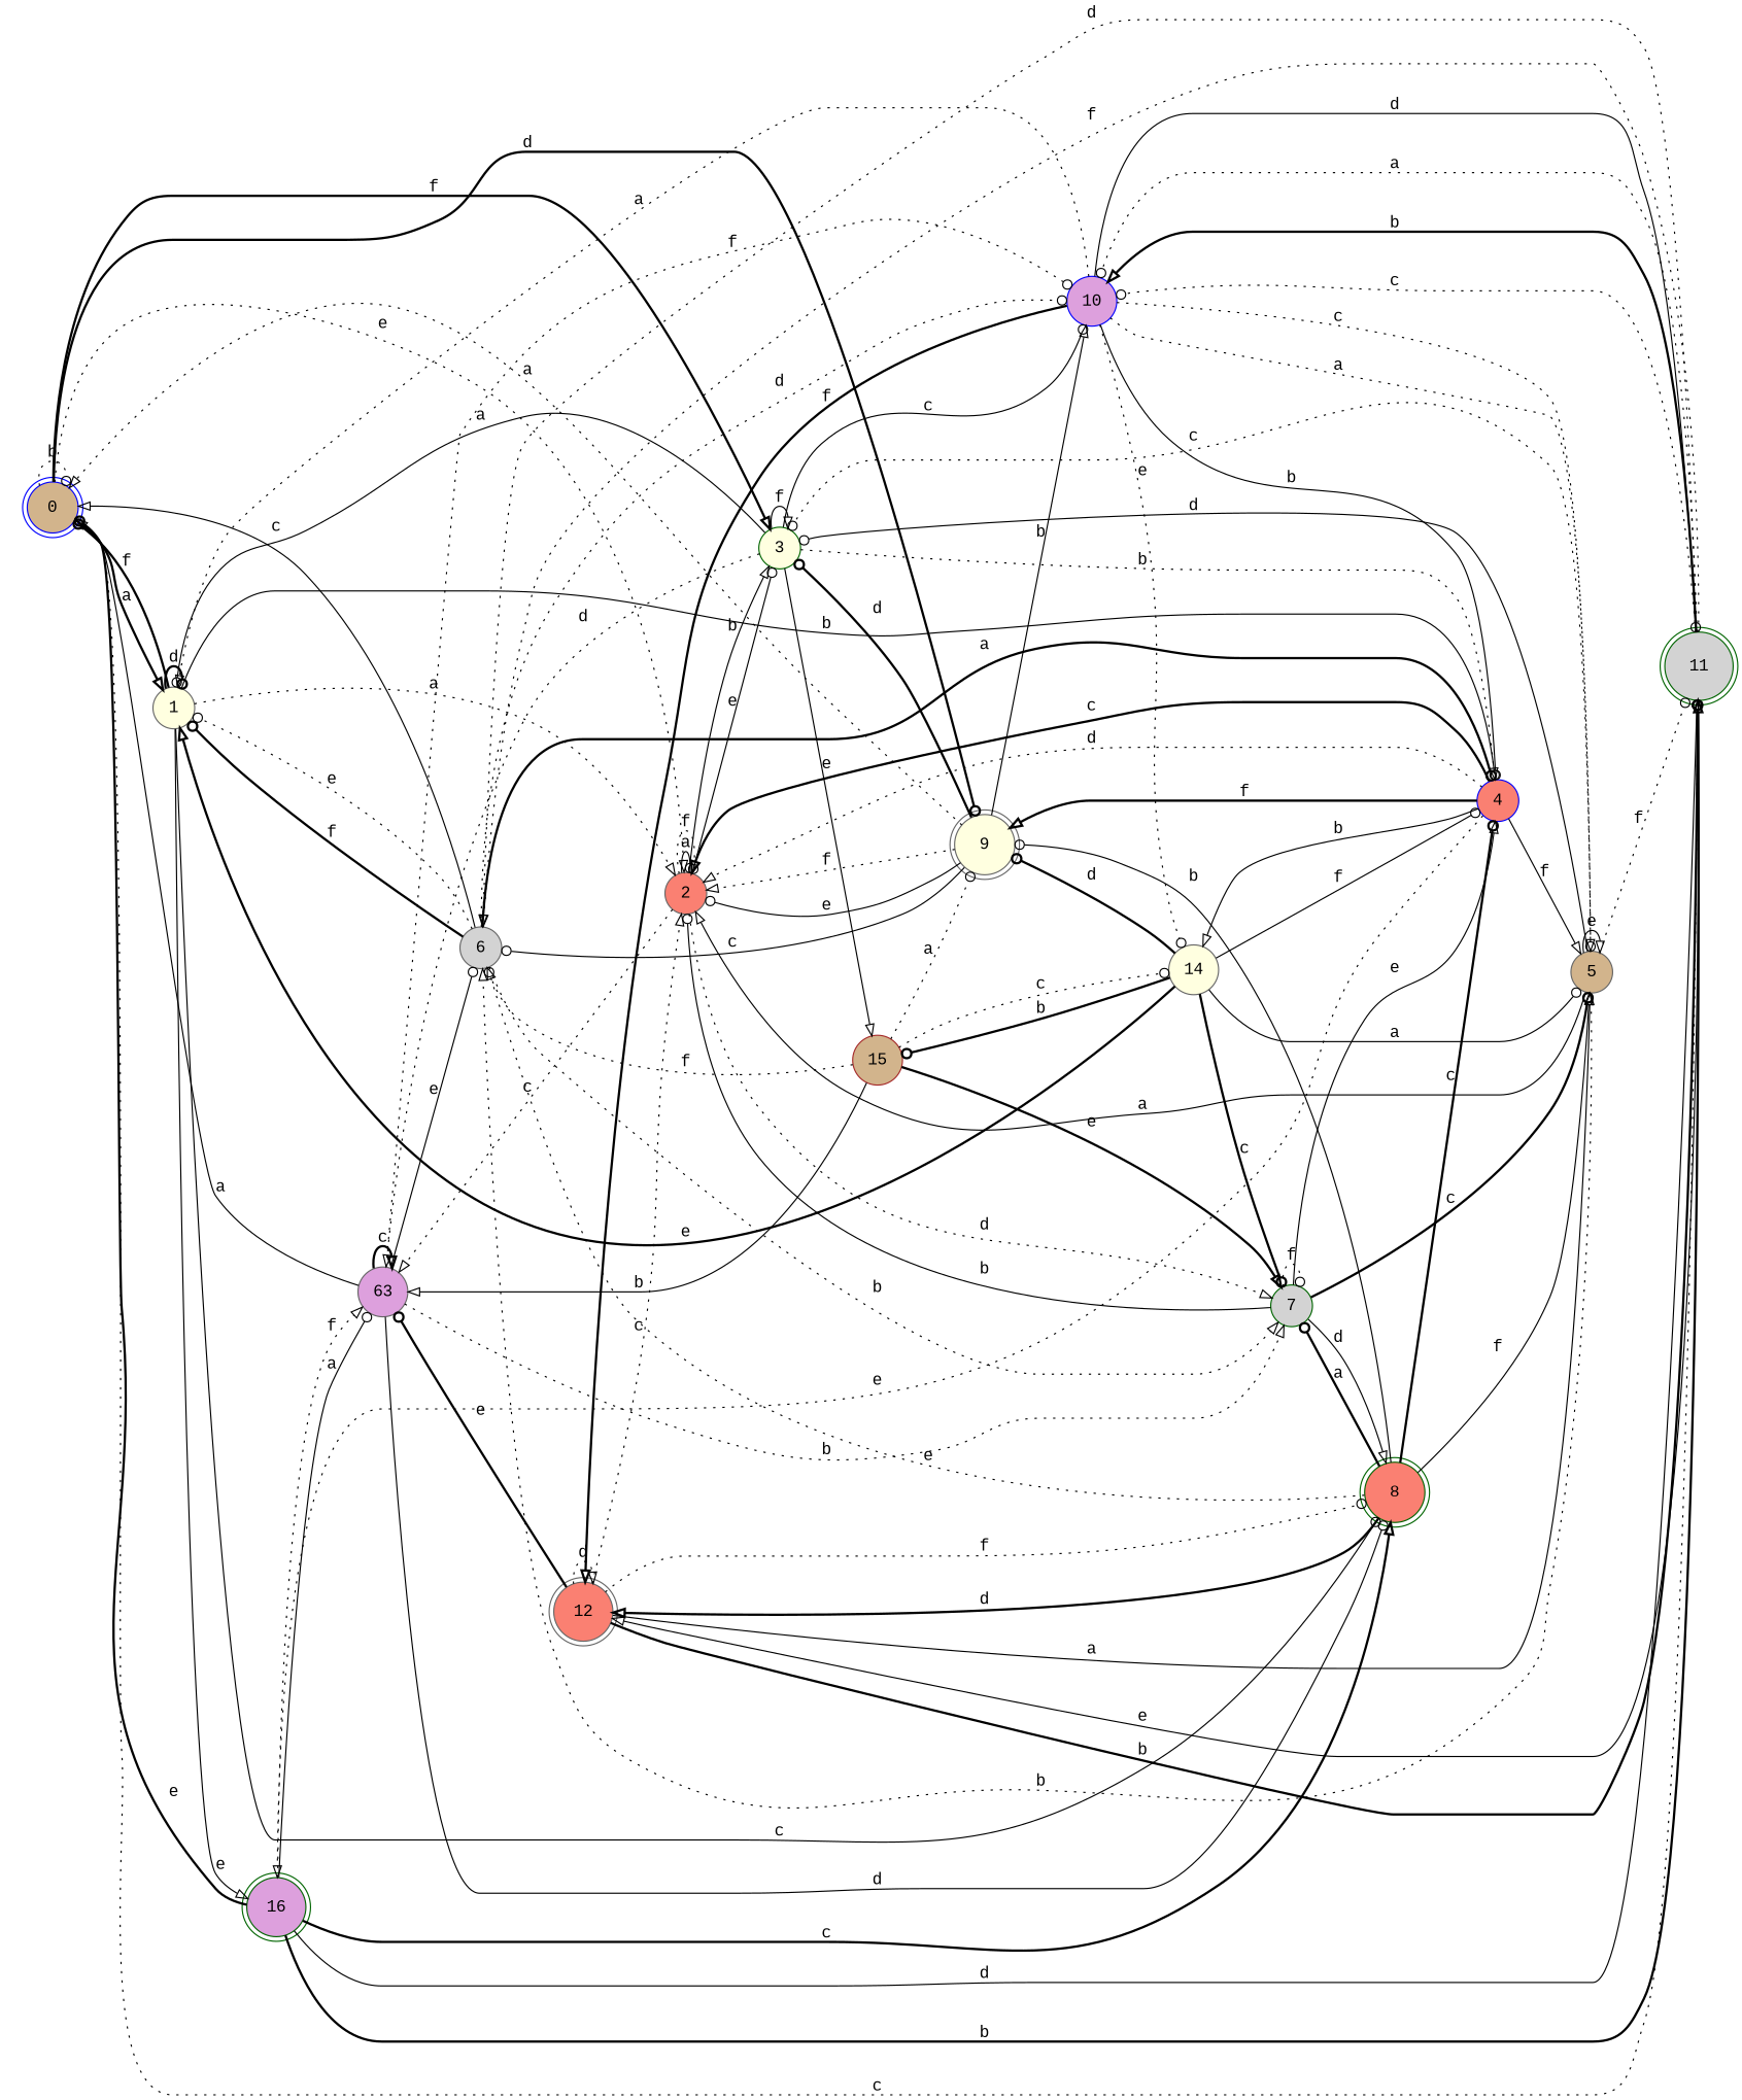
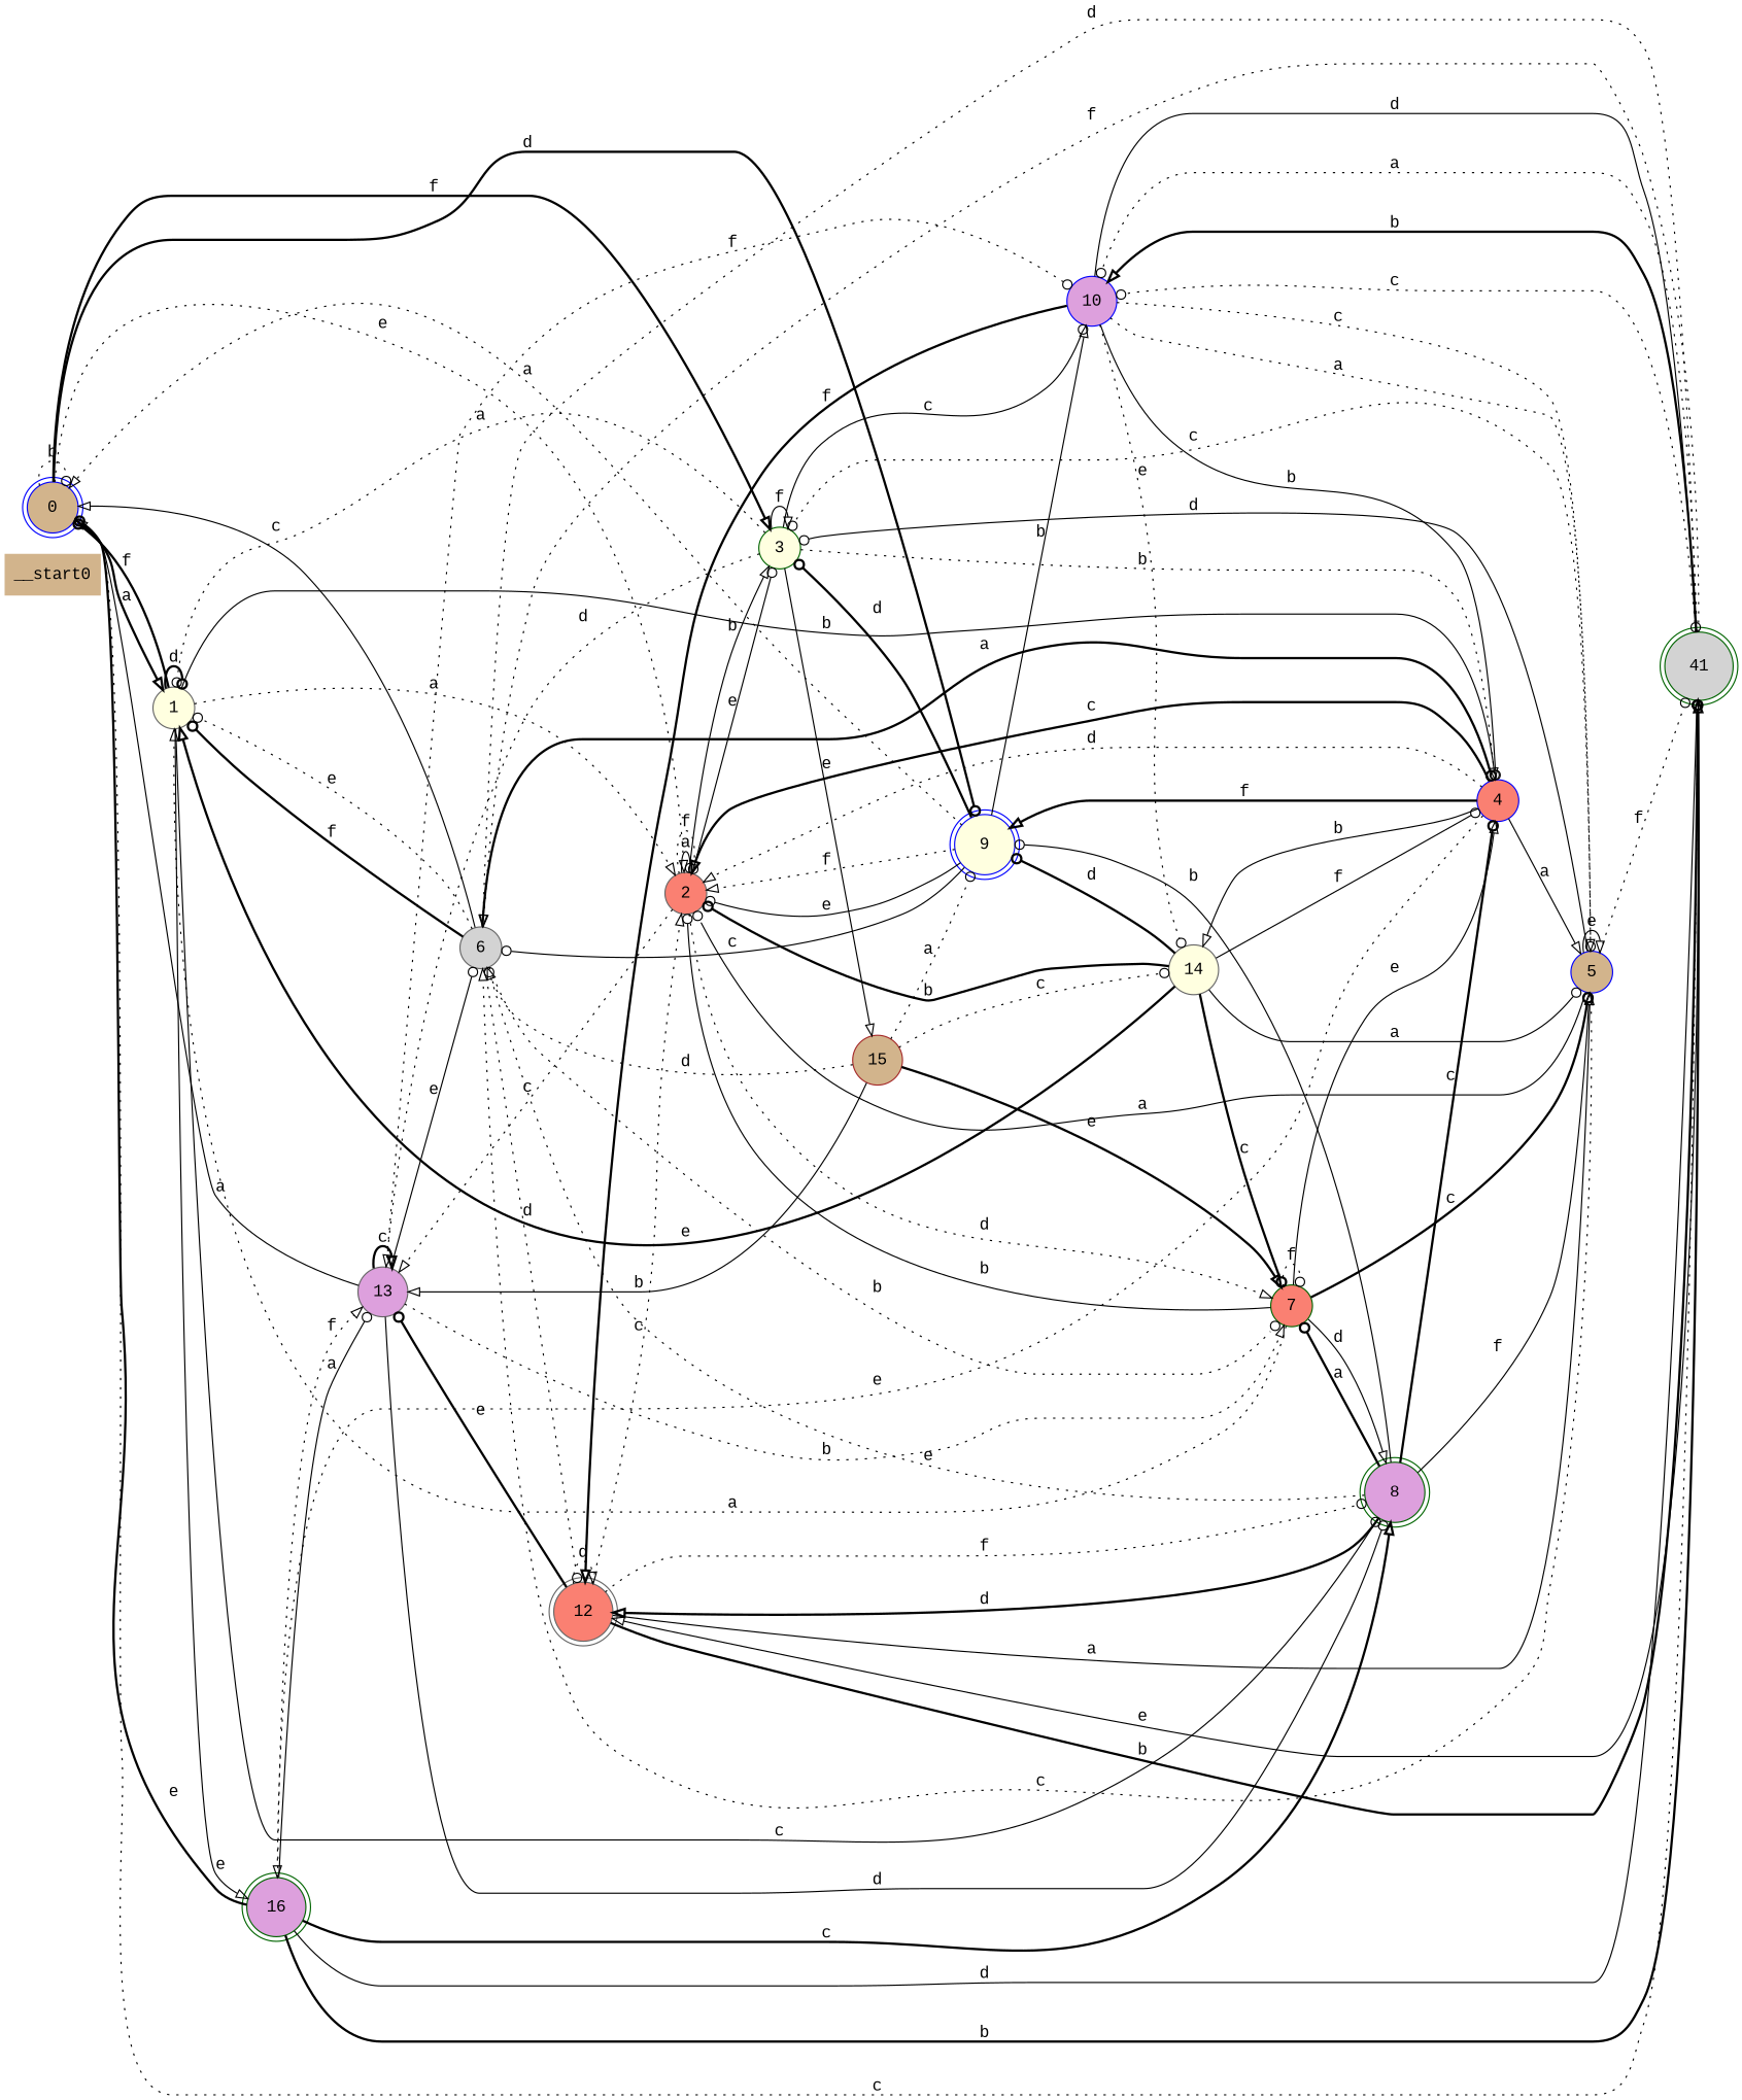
  digraph {
    fontname="Liberation Mono"
    rankdir=LR
    node [color=gray40 fillcolor=tan fontname="Liberation Mono" shape=circle style=filled]
    edge [arrowhead=odot fontname="Liberation Mono" style=dotted]
+   __start0 [color=darkgreen shape=none]
    n2 [color=blue label=0 shape=doublecircle style="rounded,filled"]
    n3 [fillcolor=lightyellow label=1]
    n4 [fillcolor=salmon label=2]
    n5 [color=darkgreen fillcolor=lightyellow label=3]
-   n6 [fillcolor=lightyellow label=9 shape=doublecircle style="rounded,filled"]
-   n7 [color=darkgreen fillcolor=lightgrey label=11 shape=doublecircle style="rounded,filled"]
+   n6 [color=blue fillcolor=lightyellow label=9 shape=doublecircle style="rounded,filled"]
+   n7 [color=darkgreen fillcolor=lightgrey label=41 shape=doublecircle style="rounded,filled"]
    n8 [color=blue fillcolor=salmon label=4]
-   n9 [color=darkgreen fillcolor=salmon label=8 shape=doublecircle style="rounded,filled"]
+   n9 [color=darkgreen fillcolor=plum label=8 shape=doublecircle style="rounded,filled"]
    n10 [color=darkgreen fillcolor=plum label=16 shape=doublecircle style="rounded,filled"]
-   n11 [color=darkgreen fillcolor=lightgrey label=7]
-   n12 [fillcolor=plum label=63]
+   n11 [color=darkgreen fillcolor=salmon label=7]
+   n12 [fillcolor=plum label=13]
    n13 [color=blue fillcolor=plum label=10]
    n14 [color=brown label=15]
    n15 [fillcolor=lightgrey label=6]
    n16 [fillcolor=salmon label=12 shape=doublecircle style="rounded,filled"]
-   n17 [label=5]
+   n17 [color=blue label=5]
    n18 [fillcolor=lightyellow label=14]
    n2 -> n2 [label=b]
    n2 -> n3 [arrowhead=onormal label=a style=bold]
    n2 -> n4 [arrowhead=onormal label=e]
    n2 -> n5 [arrowhead=onormal label=f style=bold]
    n2 -> n6 [label=d style=bold]
    n2 -> n7 [label=c]
    n3 -> n2 [label=f style=bold]
    n3 -> n3 [label=d style=bold]
    n3 -> n4 [arrowhead=onormal label=a]
    n3 -> n8 [label=b style=solid]
    n3 -> n9 [label=c style=solid]
    n3 -> n10 [arrowhead=onormal label=e style=solid]
    n4 -> n4 [label=a style=solid]
    n4 -> n4 [label=f]
    n4 -> n5 [arrowhead=onormal label=b style=solid]
    n4 -> n5 [label=e style=solid]
    n4 -> n11 [arrowhead=onormal label=d]
    n4 -> n12 [arrowhead=onormal label=c]
-   n5 -> n3 [label=a style=solid]
+   n5 -> n3 [label=a]
    n5 -> n5 [arrowhead=onormal label=f style=solid]
    n5 -> n8 [arrowhead=onormal label=b]
    n5 -> n12 [arrowhead=onormal label=d]
    n5 -> n13 [label=c style=solid]
    n5 -> n14 [arrowhead=onormal label=e style=solid]
    n6 -> n2 [arrowhead=onormal label=a]
    n6 -> n4 [label=e style=solid]
    n6 -> n4 [arrowhead=onormal label=f]
    n6 -> n5 [label=d style=bold]
    n6 -> n13 [arrowhead=onormal label=b style=solid]
    n6 -> n15 [label=c style=solid]
    n7 -> n13 [label=a]
    n7 -> n13 [arrowhead=onormal label=b style=bold]
    n7 -> n13 [label=c]
    n7 -> n15 [arrowhead=onormal label=d]
    n7 -> n15 [arrowhead=onormal label=f]
    n7 -> n16 [arrowhead=onormal label=e style=solid]
    n8 -> n4 [arrowhead=onormal label=c style=bold]
    n8 -> n4 [arrowhead=onormal label=d]
    n8 -> n6 [arrowhead=onormal label=f style=bold]
    n8 -> n10 [arrowhead=onormal label=e]
-   n8 -> n17 [arrowhead=onormal label=f style=solid]
+   n8 -> n17 [arrowhead=onormal label=a style=solid]
    n8 -> n18 [arrowhead=onormal label=b style=solid]
    n9 -> n6 [label=b style=solid]
    n9 -> n8 [label=c style=bold]
    n9 -> n11 [label=a style=bold]
    n9 -> n15 [label=e]
    n9 -> n16 [arrowhead=onormal label=d style=bold]
    n9 -> n17 [arrowhead=onormal label=f style=solid]
    n10 -> n2 [label=e style=bold]
    n10 -> n7 [arrowhead=onormal label=b style=bold]
    n10 -> n7 [label=d style=solid]
    n10 -> n9 [arrowhead=onormal label=c style=bold]
    n10 -> n12 [label=a style=solid]
    n10 -> n12 [arrowhead=onormal label=f]
-   n13 -> n3 [arrowhead=onormal label=a]
+   n11 -> n3 [arrowhead=onormal label=a]
    n11 -> n4 [label=b style=solid]
    n11 -> n8 [arrowhead=onormal label=e style=solid]
    n11 -> n9 [arrowhead=onormal label=d style=solid]
    n11 -> n11 [label=f]
    n11 -> n17 [label=c style=bold]
    n12 -> n2 [arrowhead=onormal label=a style=solid]
    n12 -> n9 [label=d style=solid]
    n12 -> n11 [arrowhead=onormal label=b]
    n12 -> n12 [arrowhead=onormal label=c style=bold]
    n12 -> n13 [label=f]
    n12 -> n15 [label=e style=solid]
    n13 -> n7 [label=d style=solid]
    n13 -> n8 [label=b style=solid]
    n13 -> n16 [arrowhead=onormal label=f style=bold]
    n13 -> n17 [label=a]
    n13 -> n17 [arrowhead=onormal label=c]
    n13 -> n18 [label=e]
    n14 -> n6 [label=a]
    n14 -> n11 [arrowhead=onormal label=e style=bold]
    n14 -> n12 [arrowhead=onormal label=b style=solid]
-   n14 -> n15 [arrowhead=onormal label=f]
+   n14 -> n15 [arrowhead=onormal label=d]
    n14 -> n18 [label=c]
    n15 -> n2 [arrowhead=onormal label=c style=solid]
    n15 -> n3 [label=e]
    n15 -> n3 [label=f style=bold]
    n15 -> n8 [label=a style=bold]
-   n15 -> n11 [arrowhead=onormal label=b]
-   n15 -> n13 [label=d]
+   n15 -> n11 [label=b]
+   n15 -> n16 [label=d]
    n16 -> n4 [arrowhead=onormal label=c]
    n16 -> n7 [label=b style=bold]
    n16 -> n9 [label=f]
    n16 -> n12 [label=e style=bold]
    n16 -> n16 [arrowhead=onormal label=d]
    n16 -> n17 [arrowhead=onormal label=a style=solid]
-   n17 -> n4 [arrowhead=onormal label=a style=solid]
+   n17 -> n4 [label=a style=solid]
    n17 -> n5 [label=c]
    n17 -> n5 [label=d style=solid]
    n17 -> n7 [label=f]
-   n17 -> n15 [arrowhead=onormal label=b]
+   n17 -> n15 [arrowhead=onormal label=c]
    n17 -> n17 [arrowhead=onormal label=e style=solid]
    n18 -> n3 [arrowhead=onormal label=e style=bold]
    n18 -> n6 [label=d style=bold]
    n18 -> n8 [label=f style=solid]
    n18 -> n11 [label=c style=bold]
-   n18 -> n14 [label=b style=bold]
+   n18 -> n4 [label=b style=bold]
    n18 -> n17 [label=a style=solid]
  }
